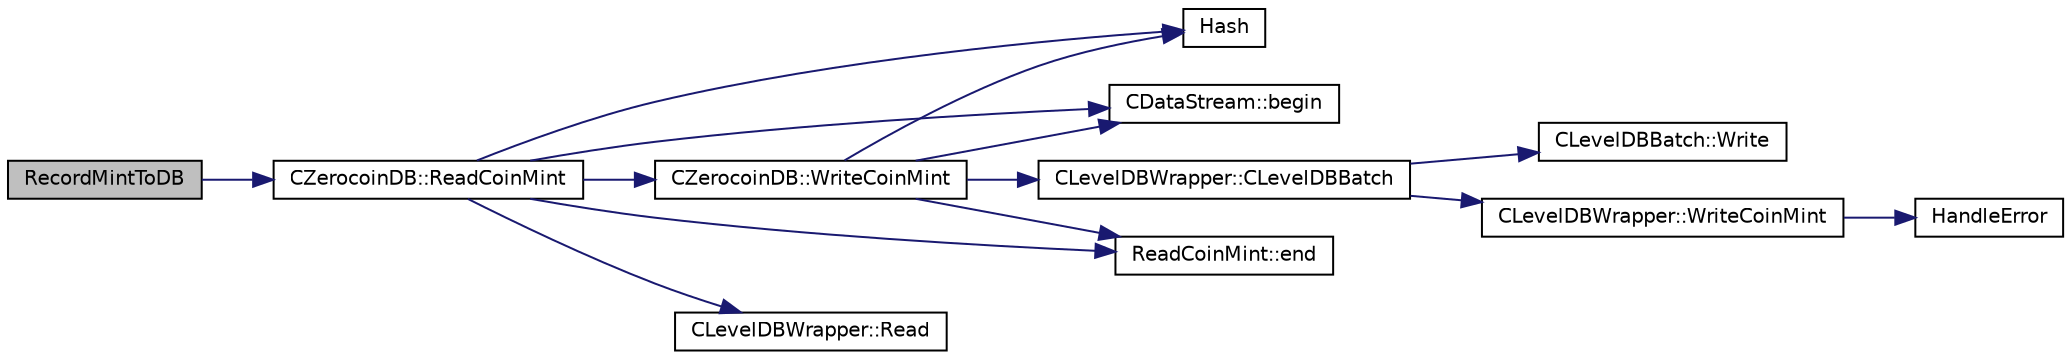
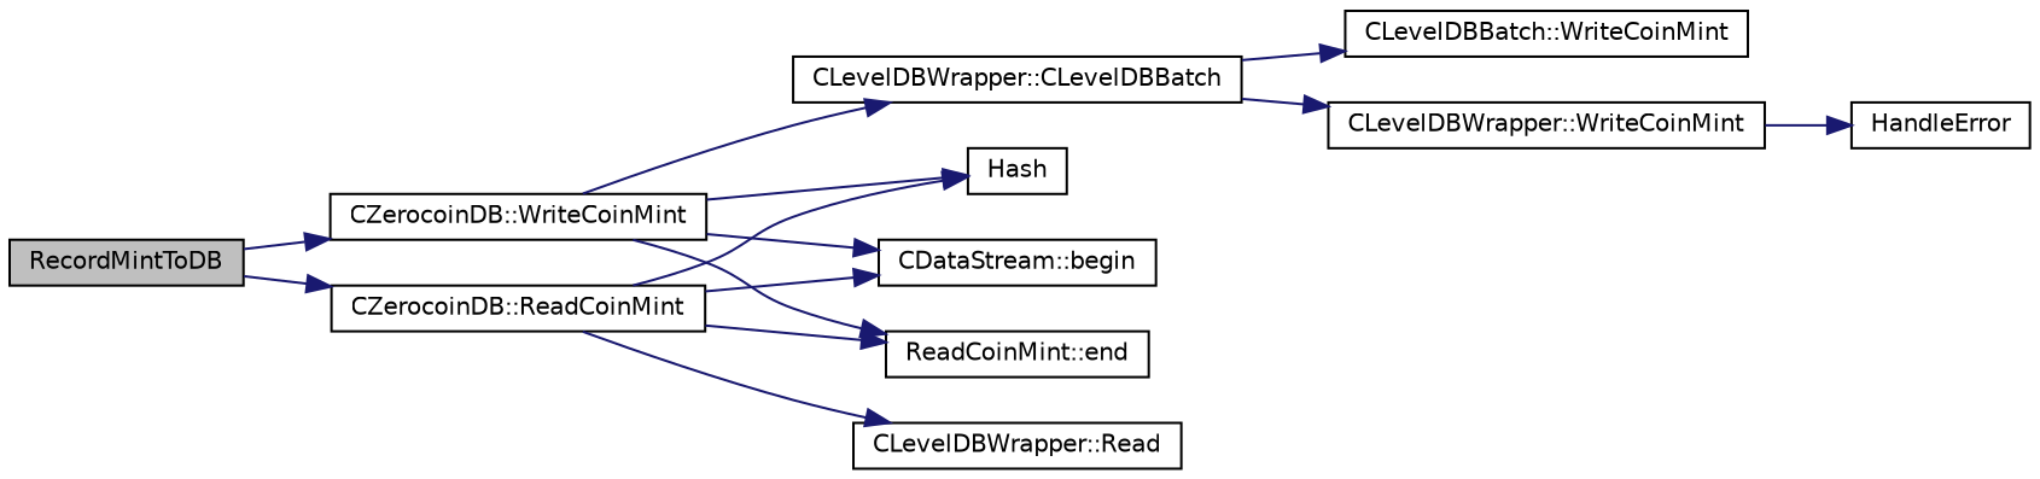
  digraph {
    rankdir=LR
    node [color=black fillcolor=white fontname=Helvetica fontsize=10 shape=record style=filled]
    edge [color=midnightblue fontname=Helvetica fontsize=10 labelfontname=Helvetica labelfontsize=10 style=solid]
    n1 [fillcolor=grey75 fontcolor=black height=0.2 label=RecordMintToDB width=0.4]
    n2 [height=0.2 label="CZerocoinDB::ReadCoinMint" width=0.4]
    n3 [height=0.2 label="CZerocoinDB::WriteCoinMint" width=0.4]
    n4 [height=0.2 label=Hash width=0.4]
    n5 [height=0.2 label="CDataStream::begin" width=0.4]
    n6 [height=0.2 label="ReadCoinMint::end" width=0.4]
    n7 [height=0.2 label="CLevelDBWrapper::Read" width=0.4]
    n8 [height=0.2 label="CLevelDBWrapper::CLevelDBBatch" width=0.4]
-   n9 [height=0.2 label="CLevelDBBatch::Write" width=0.4]
+   n9 [height=0.2 label="CLevelDBBatch::WriteCoinMint" width=0.4]
    n10 [height=0.2 label="CLevelDBWrapper::WriteCoinMint" width=0.4]
    n11 [height=0.2 label=HandleError width=0.4]
    n1 -> n2
-   n2 -> n3
+   n1 -> n3
    n2 -> n4
    n2 -> n5
    n2 -> n6
    n2 -> n7
    n3 -> n4
    n3 -> n5
    n3 -> n6
    n3 -> n8
    n8 -> n9
    n8 -> n10
    n10 -> n11
  }
